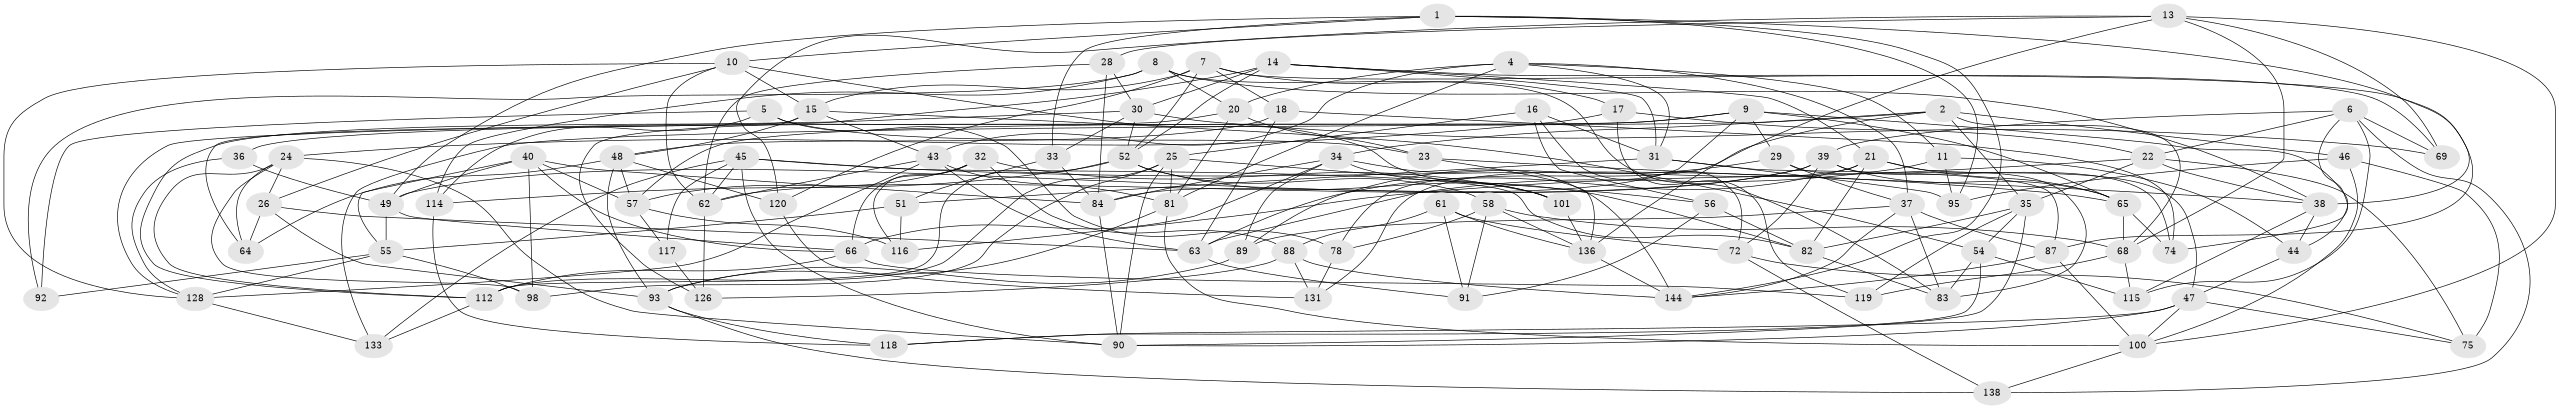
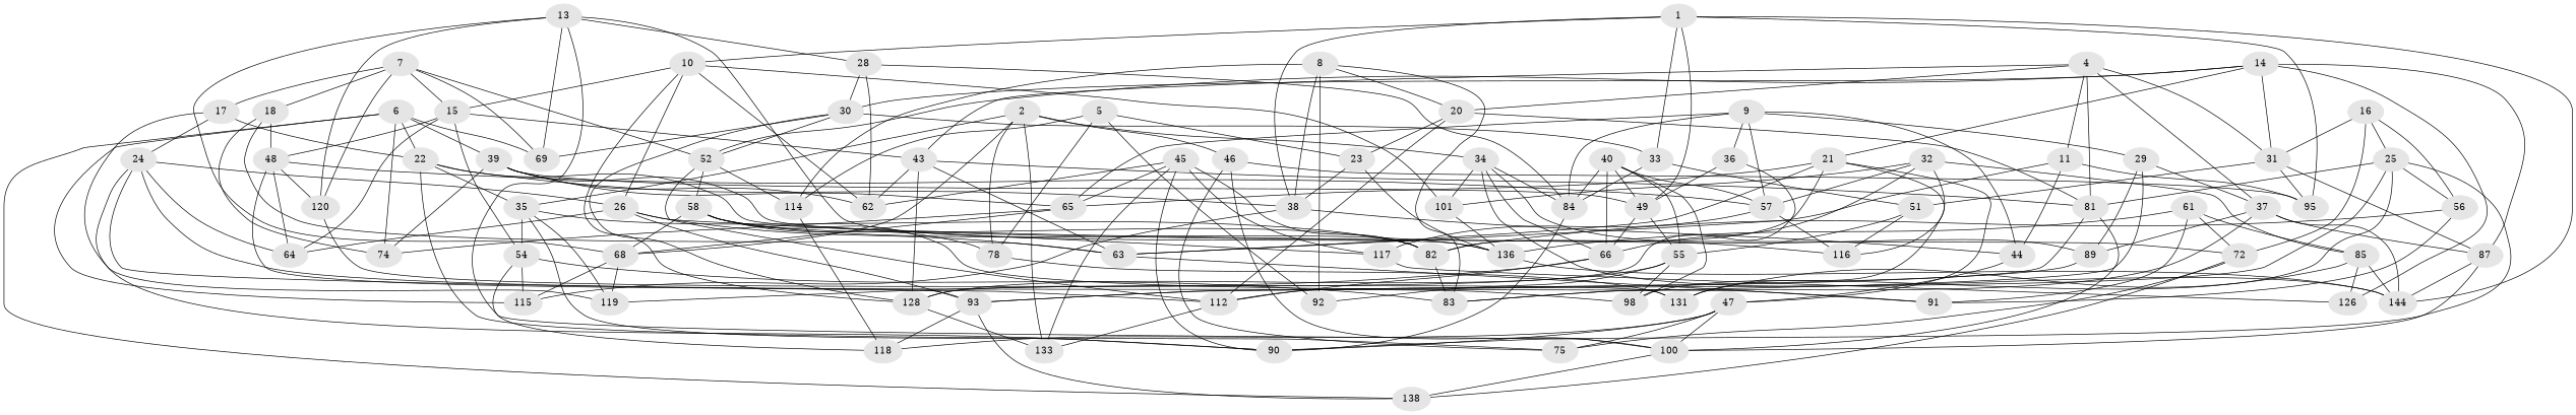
  graph {
    node [color=gray90 style=filled]
    1 [super="+67"]
    10 [super="+27"]
    33
    38 [super="+96"]
    49 [super="+102"]
    95
    144 [super="+148"]
    15 [super="+135"]
    26 [super="+94"]
    62 [super="+124"]
    101
    128 [super="+143"]
    84 [super="+134"]
    51
    115
    44
    66 [super="+132"]
    55 [super="+71"]
    2 [super="+3"]
    34 [super="+122"]
    35 [super="+130"]
    46
    68 [super="+113"]
    78
    133
    89
    54 [super="+70"]
    119
    82 [super="+110"]
    90 [super="+99"]
    100 [super="+123"]
    75
    131
    4 [super="+121"]
    11
    20 [super="+108"]
    31 [super="+77"]
    37 [super="+97"]
    43 [super="+104"]
    81 [super="+103"]
    63 [super="+86"]
    23
    112 [super="+142"]
    87 [super="+107"]
    83 [super="+125"]
    93 [super="+139"]
    5
    92 [super="+149"]
    114
    136 [super="+141"]
    118
    6 [super="+53"]
    22 [super="+129"]
    39 [super="+85"]
    69
    74
    138
    116
    65 [super="+146"]
    72 [super="+111"]
    7 [super="+50"]
    17
    18
    52 [super="+105"]
    120
    48 [super="+79"]
    64
    24 [super="+127"]
    58 [super="+76"]
    8 [super="+140"]
    9 [super="+19"]
    29
    36
    57 [super="+80"]
    47 [super="+137"]
    117
    126
    91
    13 [super="+41"]
    28
    30 [super="+147"]
    14 [super="+73"]
    21 [super="+109"]
    25 [super="+42"]
    56
    98
    16
    32 [super="+60"]
-   88 [super="+145"]
+   88 [super="+145" label=85]
    40 [super="+59"]
    45 [super="+106"]
    61
    1 -- 10
    1 -- 33
    1 -- 38
    1 -- 49
    1 -- 95
    1 -- 144
    10 -- 15
    10 -- 26
    10 -- 62
    10 -- 101
    10 -- 128
    33 -- 84
    33 -- 51
    38 -- 115
    38 -- 44
    49 -- 66
    49 -- 55
    15 -- 54
    15 -- 43
    15 -- 48
    15 -- 64
    26 -- 63
    26 -- 93
    26 -- 64
-   62 -- 126
+   26 -- 117
    101 -- 136
    128 -- 133
    84 -- 90
    51 -- 55
    51 -- 116
    44 -- 47
    66 -- 119
    66 -- 112
    55 -- 128
    55 -- 92
    55 -- 98
    2 -- 34
    2 -- 35
    2 -- 46
    2 -- 68
    2 -- 78
    2 -- 133
    34 -- 144
    34 -- 101
    34 -- 84
    34 -- 66
    34 -- 89
    35 -- 54
    35 -- 119
    35 -- 82
    35 -- 90
    46 -- 95
    46 -- 100
    46 -- 75
    68 -- 115
    68 -- 119
    78 -- 131
    89 -- 93
    54 -- 115
    54 -- 83 [weight=2]
    54 -- 118
    82 -- 83
    100 -- 138
    4 -- 11
    4 -- 20
    4 -- 31
    4 -- 37
    4 -- 43
    4 -- 81
    11 -- 95
    11 -- 44
    11 -- 63
    20 -- 81
    20 -- 23
    20 -- 112
    31 -- 95
    31 -- 51
    31 -- 87
    37 -- 144
    37 -- 89
    37 -- 87
    37 -- 83
    43 -- 62
    43 -- 128
    43 -- 81
    43 -- 63
    81 -- 100
    81 -- 93
    63 -- 91
    23 -- 38
    23 -- 136
    112 -- 133
    87 -- 144
    87 -- 100
    93 -- 118
    93 -- 138
    5 -- 78
    5 -- 23
    5 -- 92
    5 -- 114
    114 -- 118
    136 -- 144
    6 -- 115
    6 -- 22
    6 -- 39
    6 -- 69
    6 -- 74
    6 -- 138
    22 -- 38
    22 -- 35
    22 -- 75
    22 -- 116
    39 -- 49
    39 -- 62
    39 -- 74
    39 -- 65
    39 -- 72
    65 -- 68
    65 -- 74
    72 -- 75
    72 -- 138
    7 -- 15
    7 -- 69
    7 -- 17
    7 -- 18
    7 -- 52
    7 -- 120
    17 -- 119
    17 -- 22
    17 -- 24
    18 -- 63
    18 -- 74
    18 -- 48
    52 -- 112
    52 -- 114
    52 -- 58
    120 -- 131
    48 -- 93
    48 -- 120
    48 -- 64
    48 -- 57
    24 -- 26
    24 -- 90
    24 -- 112
    24 -- 64
    24 -- 98
    58 -- 68
    58 -- 78
-   52 -- 82
+   58 -- 82
    58 -- 136
    58 -- 91
    8 -- 38
    8 -- 20
    8 -- 83
    8 -- 92 [weight=2]
    8 -- 114
    9 -- 84
    9 -- 44
    9 -- 65
    9 -- 29
    9 -- 36
    9 -- 57
    29 -- 89
    29 -- 37
    29 -- 83
    36 -- 49
    36 -- 128
    57 -- 116
    57 -- 117
    47 -- 90
    47 -- 100
    47 -- 75
    47 -- 118
    117 -- 126
    13 -- 68
    13 -- 100
    13 -- 136
    13 -- 69
    13 -- 120
    13 -- 28
    28 -- 62
    28 -- 84
    28 -- 30
    30 -- 33
    30 -- 128
    30 -- 69
    30 -- 52
    14 -- 31
    14 -- 87
    14 -- 52
    14 -- 126
    14 -- 30
    14 -- 21
    21 -- 82
    21 -- 131
    21 -- 63
    21 -- 65
    21 -- 47
    25 -- 90
    25 -- 81
    25 -- 112
    25 -- 56
    25 -- 98
    56 -- 82
    56 -- 91
    16 -- 31
    16 -- 72
    16 -- 25
    16 -- 56
    32 -- 101
    32 -- 66
    32 -- 116
    32 -- 57
    32 -- 88 [weight=2]
    88 -- 144
    88 -- 131
    88 -- 126
    40 -- 49
    40 -- 84
    40 -- 66
    40 -- 55
    40 -- 57
    40 -- 98
    45 -- 62
    45 -- 133
    45 -- 82
    45 -- 90
    45 -- 65
    45 -- 117
    61 -- 136
    61 -- 72
    61 -- 91
    61 -- 88
  }
